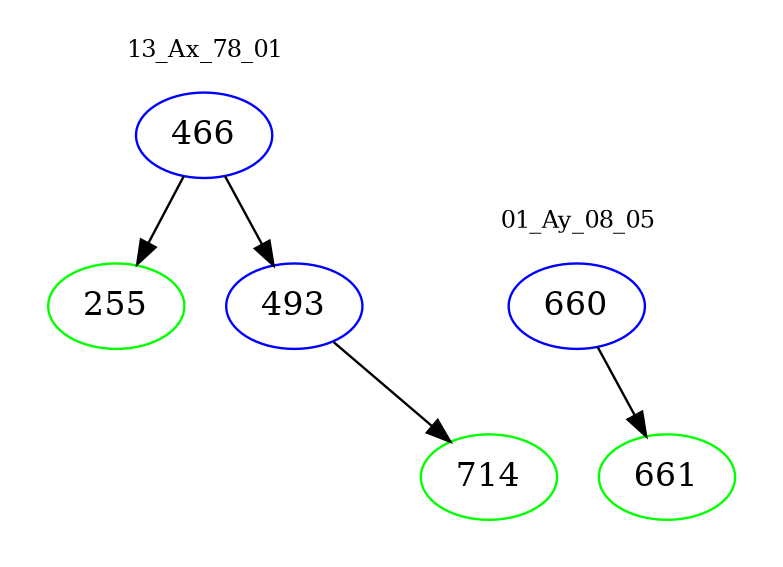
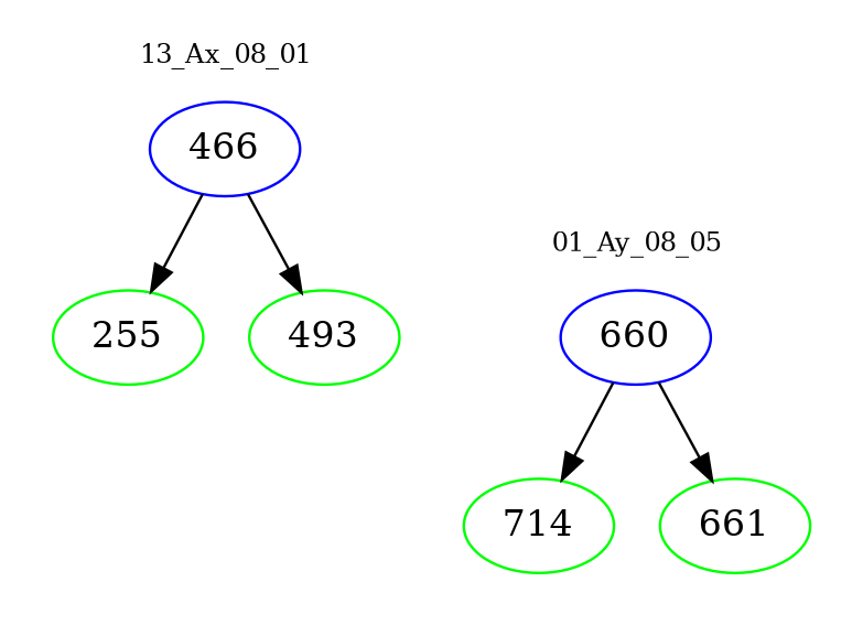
  digraph {
    node [color=green]
    edge [color=black]
    n1 [color=blue label=466]
    n2 [label=255]
-   n3 [color=blue label=493]
+   n3 [label=493]
    n4 [color=blue label=660]
    n5 [label=661]
    n6 [label=714]
    subgraph cluster_1 {
      color=white
      fontsize=10
-     label="13_Ax_78_01"
+     label="13_Ax_08_01"
      n1
      n2
      n3
    }
    subgraph cluster_2 {
      color=white
      fontsize=10
      label="01_Ay_08_05"
      n4
      n5
      n6
    }
    n1 -> n2
    n1 -> n3
    n4 -> n5
-   n3 -> n6
+   n4 -> n6
  }
